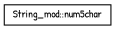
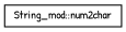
  digraph {
    rankdir=LR
    fontname="Patrick Hand"
-   n1 [color=black fillcolor=white fontname="Patrick Hand" fontsize=10 height=0.2 label="String_mod::num5char" shape=record style=filled width=0.4]
+   n1 [color=black fillcolor=white fontname="Patrick Hand" fontsize=10 height=0.2 label="String_mod::num2char" shape=record style=filled width=0.4]
  }
